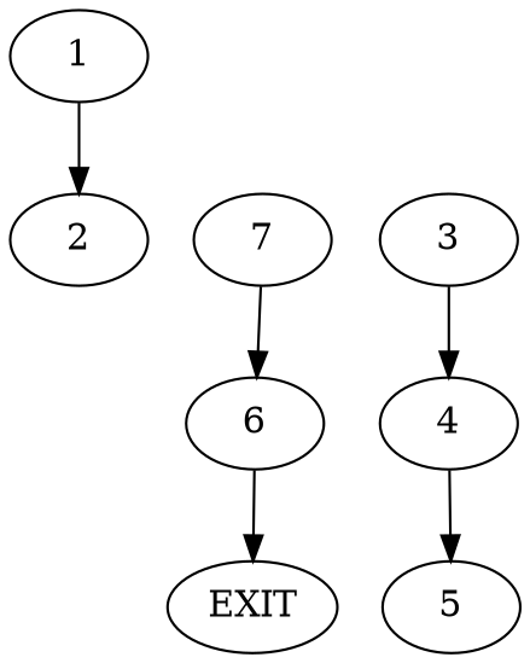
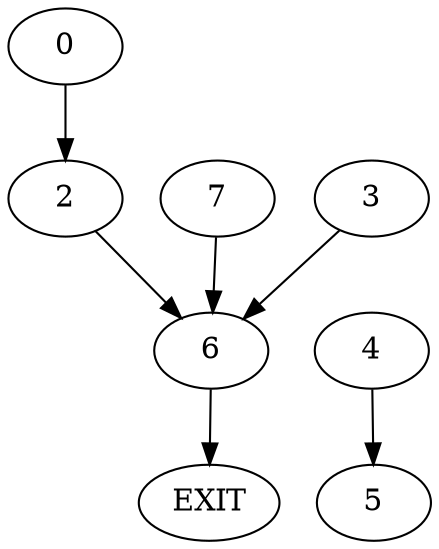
  digraph {
-   1
+   1 [label=0]
    2
    n3 [label=EXIT]
    6
    3
    4
    5
    7
    1 -> 2
+   2 -> 6
    6 -> n3
-   3 -> 4
+   3 -> 6
    4 -> 5
    7 -> 6
  }
